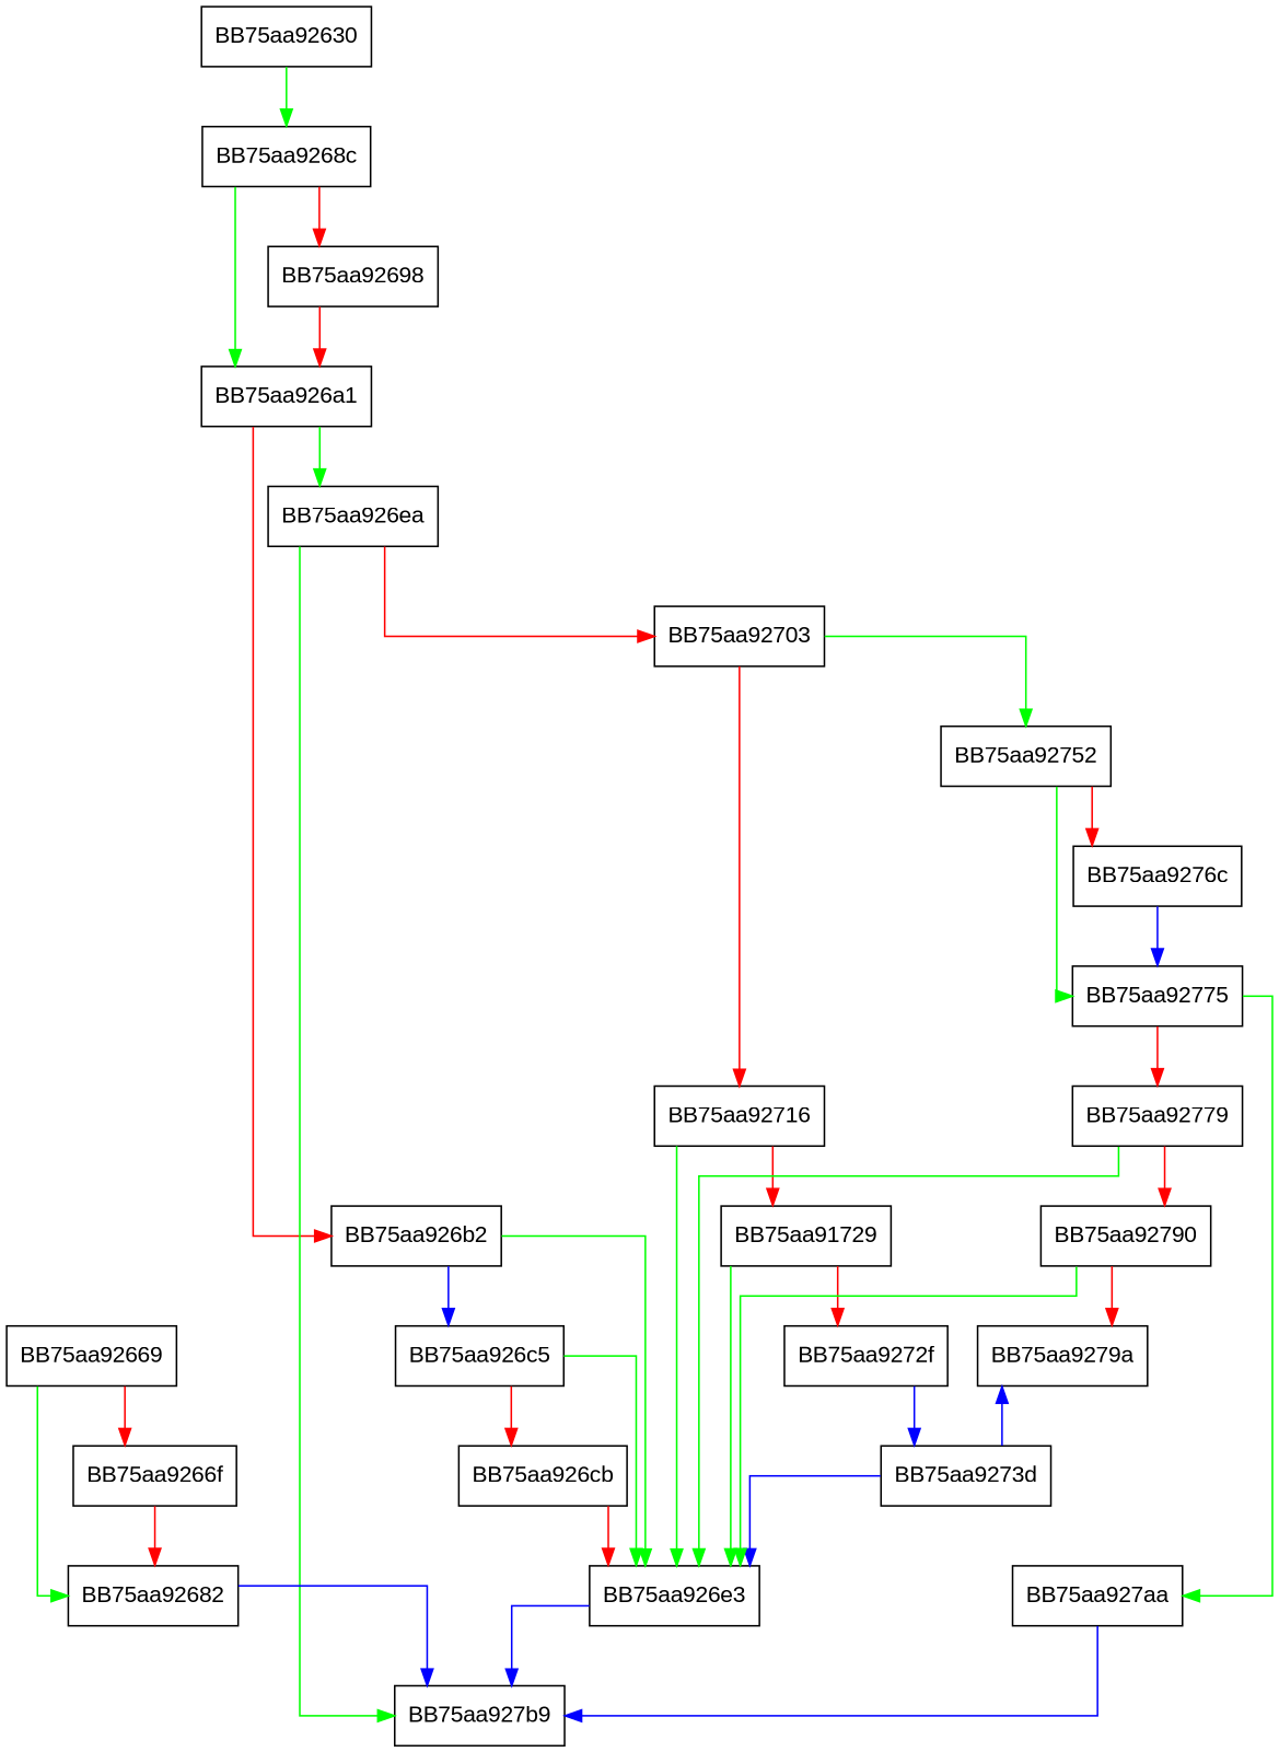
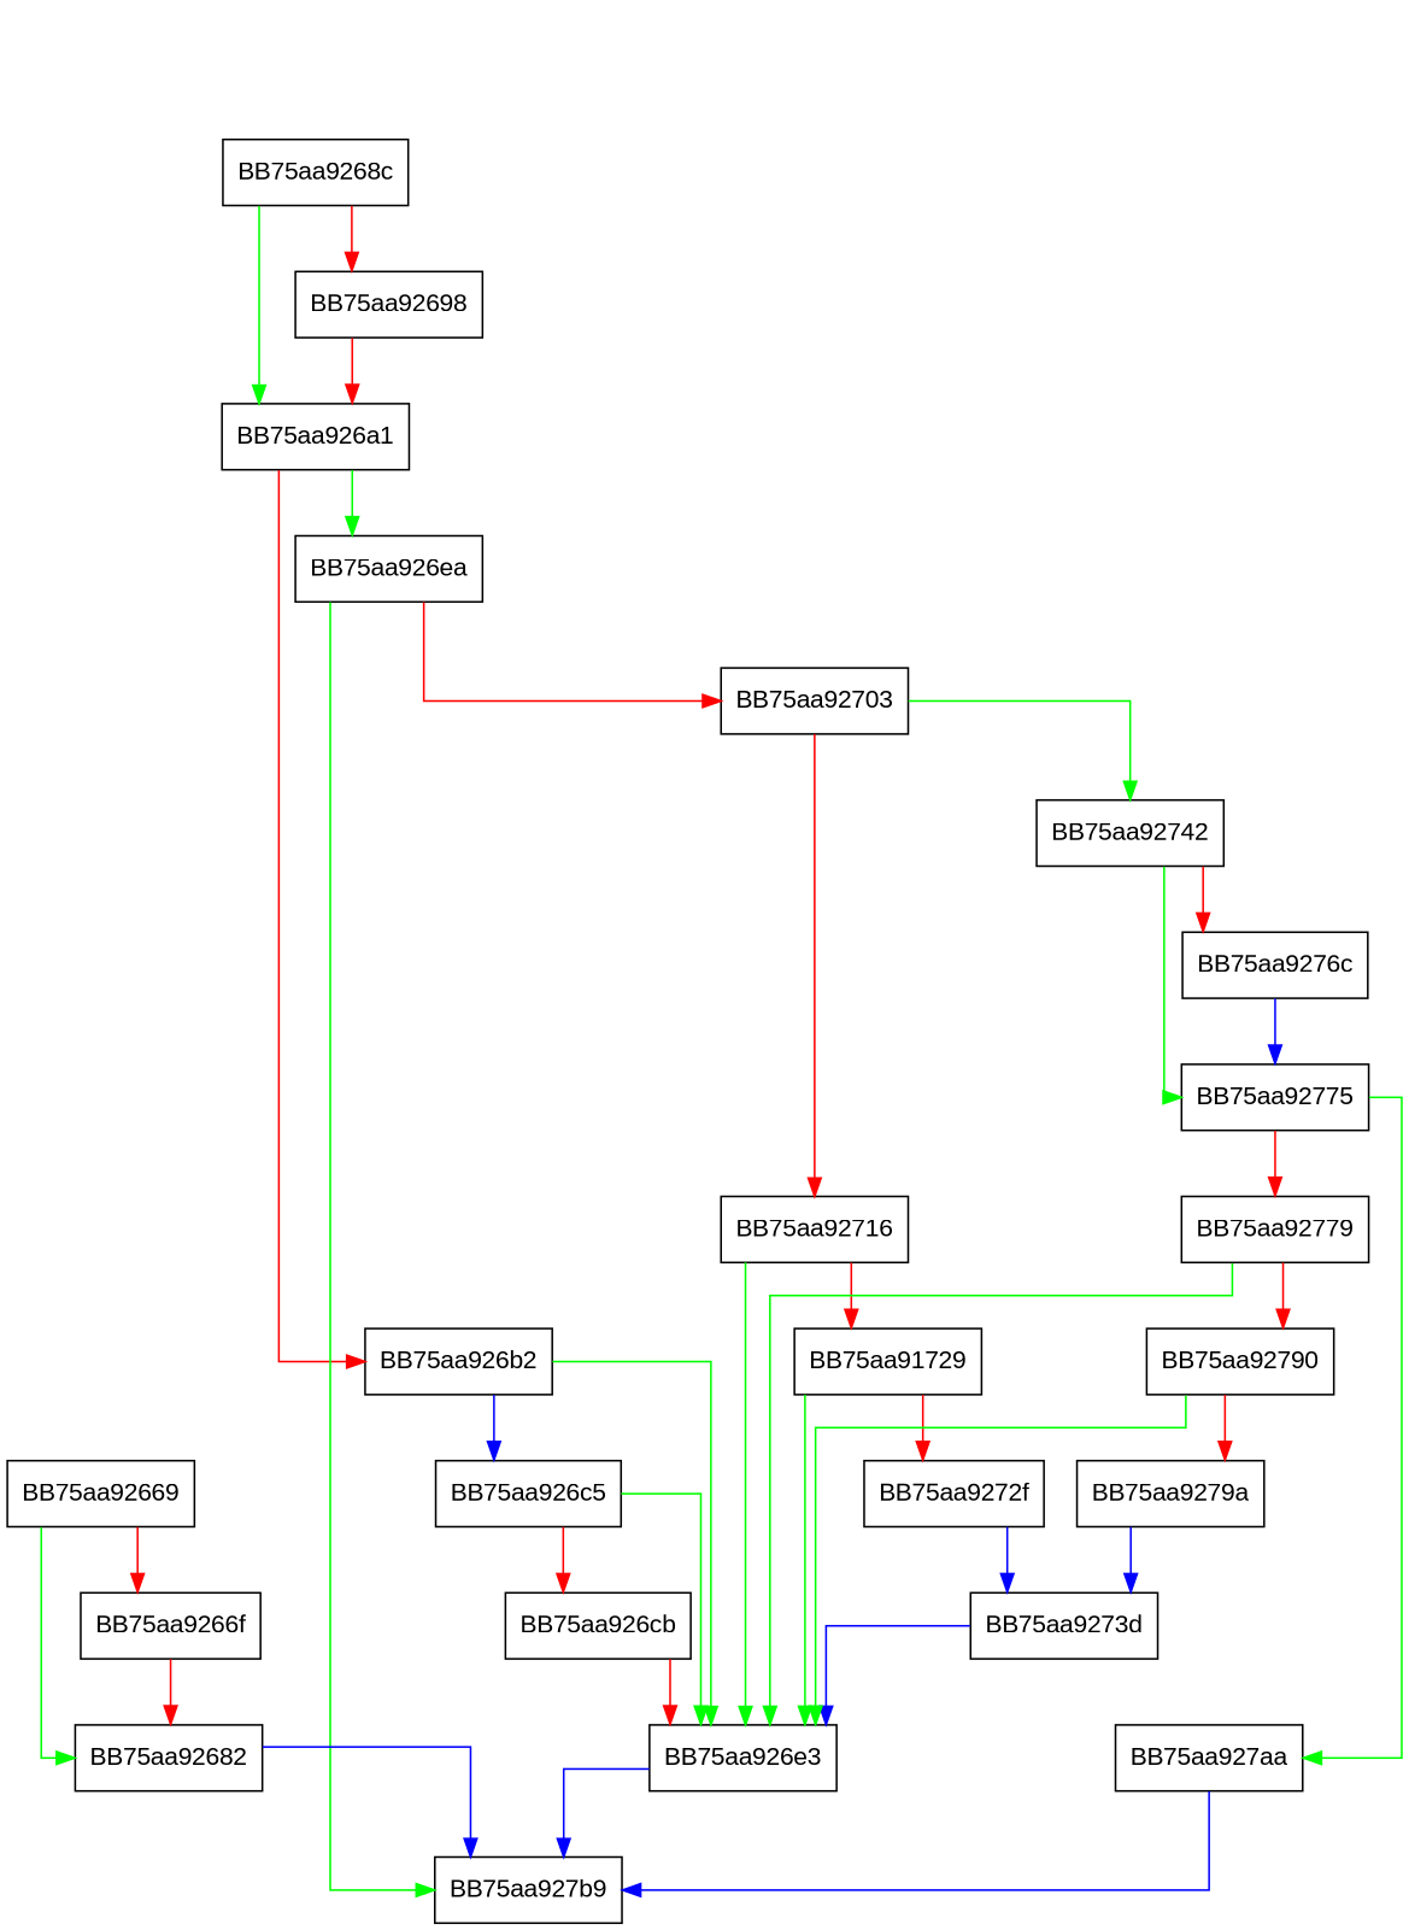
  digraph {
    fontname="Liberation Sans"
    splines=ortho
    node [fontname="Liberation Sans" shape=box]
    edge [color=red fontname="Liberation Sans"]
-   BB75aa92630
    BB75aa9268c
    BB75aa926a1
    BB75aa92698
    BB75aa926ea
    BB75aa926b2
    BB75aa92682
    BB75aa927b9
    BB75aa92669
    BB75aa9266f
    BB75aa92703
    BB75aa926e3
    BB75aa926c5
-   BB75aa92752
+   BB75aa92752 [label=BB75aa92742]
    BB75aa92716
    BB75aa926cb
    BB75aa92775
    BB75aa9276c
    n19 [label=BB75aa91729]
    BB75aa927aa
    BB75aa92779
    BB75aa9272f
    BB75aa9273d
    BB75aa92790
    BB75aa9279a
-   BB75aa92630 -> BB75aa9268c [color=green]
    BB75aa9268c -> BB75aa926a1 [color=green]
    BB75aa9268c -> BB75aa92698
    BB75aa926a1 -> BB75aa926ea [color=green]
    BB75aa926a1 -> BB75aa926b2
    BB75aa92698 -> BB75aa926a1
    BB75aa926ea -> BB75aa927b9 [color=green]
    BB75aa926ea -> BB75aa92703
    BB75aa926b2 -> BB75aa926e3 [color=green]
    BB75aa926b2 -> BB75aa926c5 [color=blue]
    BB75aa92682 -> BB75aa927b9 [color=blue]
    BB75aa92669 -> BB75aa92682 [color=green]
    BB75aa92669 -> BB75aa9266f
    BB75aa9266f -> BB75aa92682
    BB75aa92703 -> BB75aa92752 [color=green]
    BB75aa92703 -> BB75aa92716
    BB75aa926e3 -> BB75aa927b9 [color=blue]
    BB75aa926c5 -> BB75aa926e3 [color=green]
    BB75aa926c5 -> BB75aa926cb
    BB75aa92752 -> BB75aa92775 [color=green]
    BB75aa92752 -> BB75aa9276c
    BB75aa92716 -> BB75aa926e3 [color=green]
    BB75aa92716 -> n19
    BB75aa926cb -> BB75aa926e3
    BB75aa92775 -> BB75aa927aa [color=green]
    BB75aa92775 -> BB75aa92779
    BB75aa9276c -> BB75aa92775 [color=blue]
    n19 -> BB75aa926e3 [color=green]
    n19 -> BB75aa9272f
    BB75aa927aa -> BB75aa927b9 [color=blue]
    BB75aa92779 -> BB75aa926e3 [color=green]
    BB75aa92779 -> BB75aa92790
    BB75aa9272f -> BB75aa9273d [color=blue]
    BB75aa9273d -> BB75aa926e3 [color=blue]
    BB75aa92790 -> BB75aa926e3 [color=green]
    BB75aa92790 -> BB75aa9279a
-   BB75aa9273d -> BB75aa9279a [color=blue]
+   BB75aa9279a -> BB75aa9273d [color=blue]
  }
